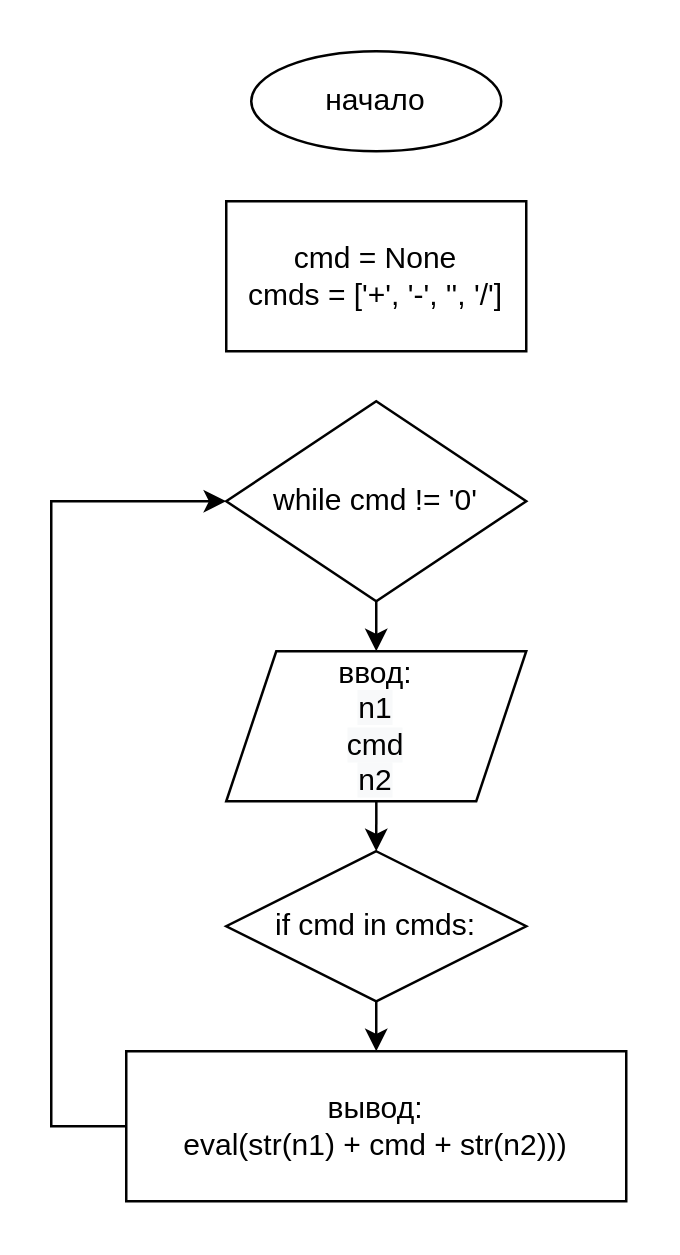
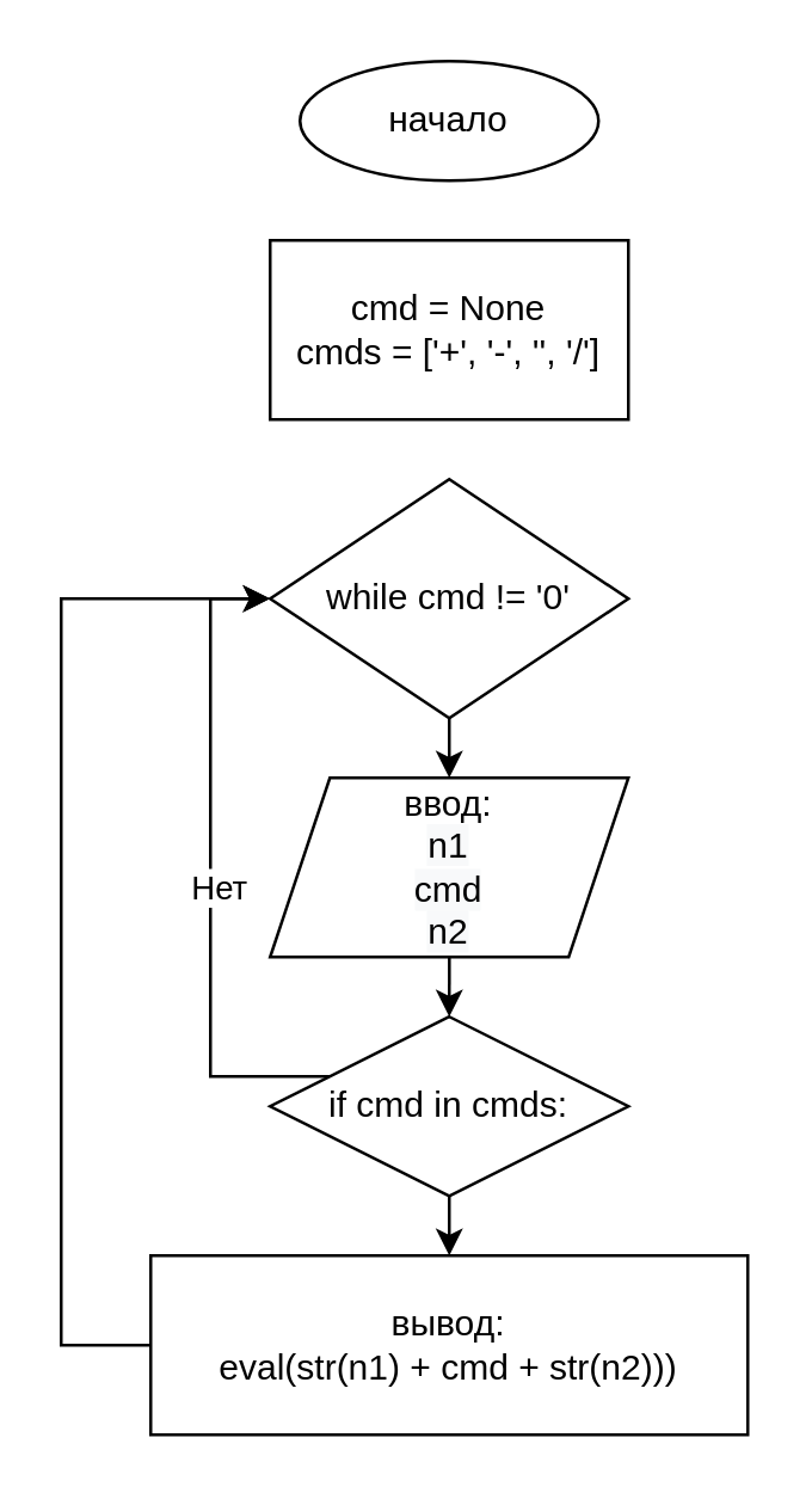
  <mxCell id="0" />
  <mxCell id="1" parent="0" />
  <mxCell id="2" value="начало" style="ellipse;whiteSpace=wrap;html=1;" parent="1" vertex="1"><mxGeometry x="100" y="20" width="100" height="40" as="geometry" /></mxCell>
  <mxCell id="3" value="&lt;div&gt;cmd = None&lt;/div&gt;&lt;div&gt;cmds = ['+', '-', '', '/']&lt;/div&gt;" style="rounded=0;whiteSpace=wrap;html=1;" parent="1" vertex="1"><mxGeometry x="90" y="80" width="120" height="60" as="geometry" /></mxCell>
  <mxCell id="4" style="edgeStyle=orthogonalEdgeStyle;rounded=0;orthogonalLoop=1;jettySize=auto;html=1;entryX=0.5;entryY=0;entryDx=0;entryDy=0;" parent="1" source="5" edge="1"><mxGeometry relative="1" as="geometry"><mxPoint x="150" y="260" as="targetPoint" /></mxGeometry></mxCell>
  <mxCell id="5" value="while cmd != '0'" style="rhombus;whiteSpace=wrap;html=1;" parent="1" vertex="1"><mxGeometry x="90" y="160" width="120" height="80" as="geometry" /></mxCell>
  <mxCell id="6" style="edgeStyle=orthogonalEdgeStyle;rounded=0;orthogonalLoop=1;jettySize=auto;html=1;entryX=0.5;entryY=0;entryDx=0;entryDy=0;" parent="1" target="10" edge="1"><mxGeometry relative="1" as="geometry"><mxPoint x="150.029" y="320" as="sourcePoint" /></mxGeometry></mxCell>
+ <mxCell id="7" style="edgeStyle=orthogonalEdgeStyle;rounded=0;orthogonalLoop=1;jettySize=auto;html=1;entryX=0;entryY=0.5;entryDx=0;entryDy=0;" parent="1" source="10" target="5" edge="1"><mxGeometry relative="1" as="geometry"><mxPoint x="60" y="170" as="targetPoint" /><Array as="points"><mxPoint x="70" y="360" /><mxPoint x="70" y="200" /></Array></mxGeometry></mxCell>
+ <mxCell id="8" value="Нет" style="edgeLabel;html=1;align=center;verticalAlign=middle;resizable=0;points=[];" parent="7" vertex="1" connectable="0"><mxGeometry x="-0.058" y="-2" relative="1" as="geometry"><mxPoint as="offset" /></mxGeometry></mxCell>
  <mxCell id="9" style="edgeStyle=orthogonalEdgeStyle;rounded=0;orthogonalLoop=1;jettySize=auto;html=1;entryX=0.5;entryY=0;entryDx=0;entryDy=0;" parent="1" source="10" edge="1"><mxGeometry relative="1" as="geometry"><mxPoint x="150" y="420" as="targetPoint" /></mxGeometry></mxCell>
  <mxCell id="10" value="if cmd in cmds:" style="rhombus;whiteSpace=wrap;html=1;" parent="1" vertex="1"><mxGeometry x="90" y="340" width="120" height="60" as="geometry" /></mxCell>
  <mxCell id="11" style="edgeStyle=orthogonalEdgeStyle;rounded=0;orthogonalLoop=1;jettySize=auto;html=1;exitX=0.5;exitY=1;exitDx=0;exitDy=0;" parent="1" source="10" target="10" edge="1"><mxGeometry relative="1" as="geometry" /></mxCell>
  <mxCell id="12" value="ввод:&lt;br&gt;&lt;span style=&quot;color: rgb(0 , 0 , 0) ; font-family: &amp;#34;helvetica&amp;#34; ; font-size: 12px ; font-style: normal ; font-weight: 400 ; letter-spacing: normal ; text-align: center ; text-indent: 0px ; text-transform: none ; word-spacing: 0px ; background-color: rgb(248 , 249 , 250) ; display: inline ; float: none&quot;&gt;n1&lt;/span&gt;&lt;br style=&quot;color: rgb(0 , 0 , 0) ; font-family: &amp;#34;helvetica&amp;#34; ; font-size: 12px ; font-style: normal ; font-weight: 400 ; letter-spacing: normal ; text-align: center ; text-indent: 0px ; text-transform: none ; word-spacing: 0px ; background-color: rgb(248 , 249 , 250)&quot;&gt;&lt;span style=&quot;color: rgb(0 , 0 , 0) ; font-family: &amp;#34;helvetica&amp;#34; ; font-size: 12px ; font-style: normal ; font-weight: 400 ; letter-spacing: normal ; text-align: center ; text-indent: 0px ; text-transform: none ; word-spacing: 0px ; background-color: rgb(248 , 249 , 250) ; display: inline ; float: none&quot;&gt;cmd&lt;/span&gt;&lt;br style=&quot;color: rgb(0 , 0 , 0) ; font-family: &amp;#34;helvetica&amp;#34; ; font-size: 12px ; font-style: normal ; font-weight: 400 ; letter-spacing: normal ; text-align: center ; text-indent: 0px ; text-transform: none ; word-spacing: 0px ; background-color: rgb(248 , 249 , 250)&quot;&gt;&lt;span style=&quot;color: rgb(0 , 0 , 0) ; font-family: &amp;#34;helvetica&amp;#34; ; font-size: 12px ; font-style: normal ; font-weight: 400 ; letter-spacing: normal ; text-align: center ; text-indent: 0px ; text-transform: none ; word-spacing: 0px ; background-color: rgb(248 , 249 , 250) ; display: inline ; float: none&quot;&gt;n2&lt;/span&gt;" style="shape=parallelogram;perimeter=parallelogramPerimeter;whiteSpace=wrap;html=1;fixedSize=1;align=center;" parent="1" vertex="1"><mxGeometry x="90" y="260" width="120" height="60" as="geometry" /></mxCell>
  <mxCell id="13" style="edgeStyle=orthogonalEdgeStyle;rounded=0;orthogonalLoop=1;jettySize=auto;html=1;entryX=0;entryY=0.5;entryDx=0;entryDy=0;" parent="1" source="14" target="5" edge="1"><mxGeometry relative="1" as="geometry"><mxPoint x="30" y="196.863" as="targetPoint" /><Array as="points"><mxPoint x="20" y="450" /><mxPoint x="20" y="200" /></Array></mxGeometry></mxCell>
  <mxCell id="14" value="&lt;span style=&quot;font-family: &amp;#34;helvetica&amp;#34;&quot;&gt;вывод:&lt;br&gt;eval(str(n1) + cmd + str(n2)))&lt;/span&gt;" style="rounded=0;whiteSpace=wrap;html=1;align=center;" parent="1" vertex="1"><mxGeometry x="50" y="420" width="200" height="60" as="geometry" /></mxCell>
